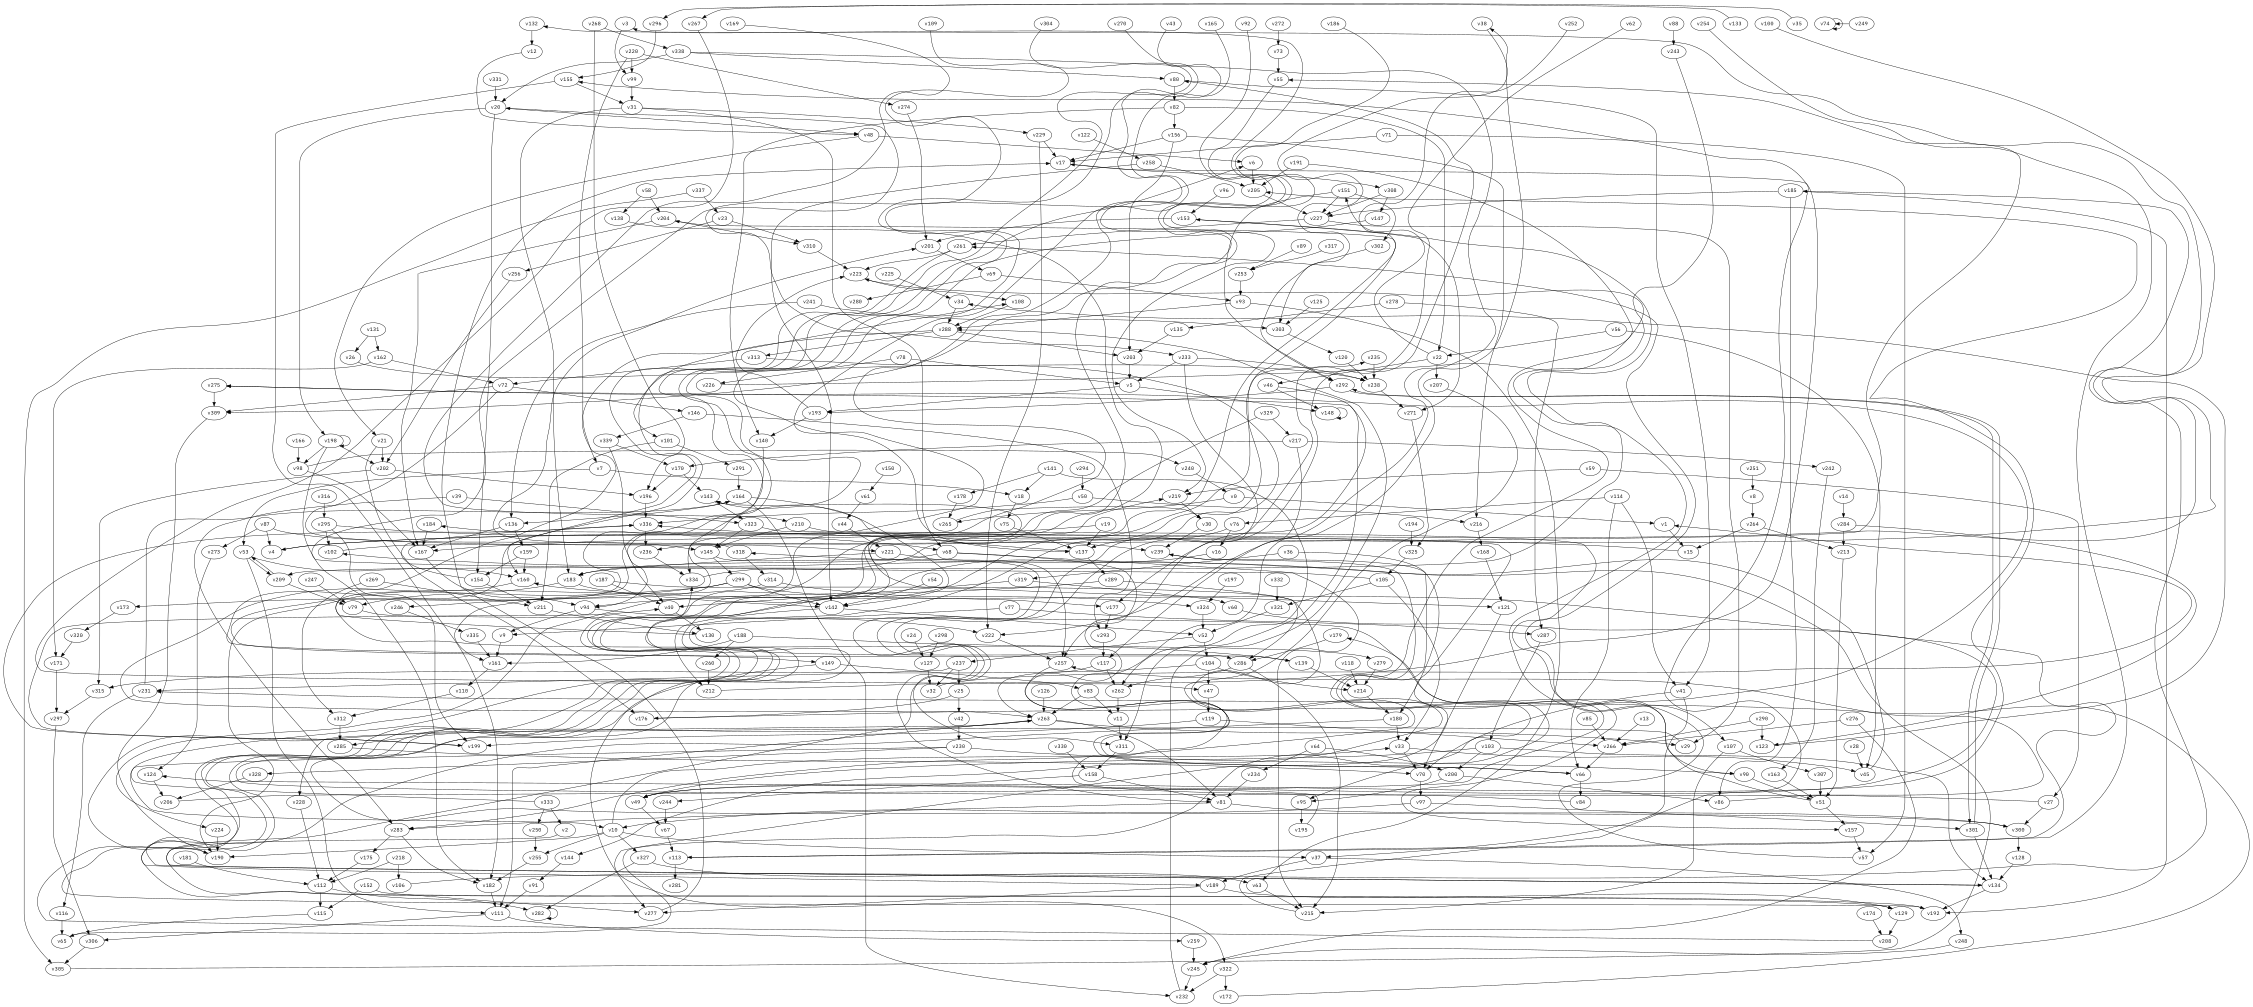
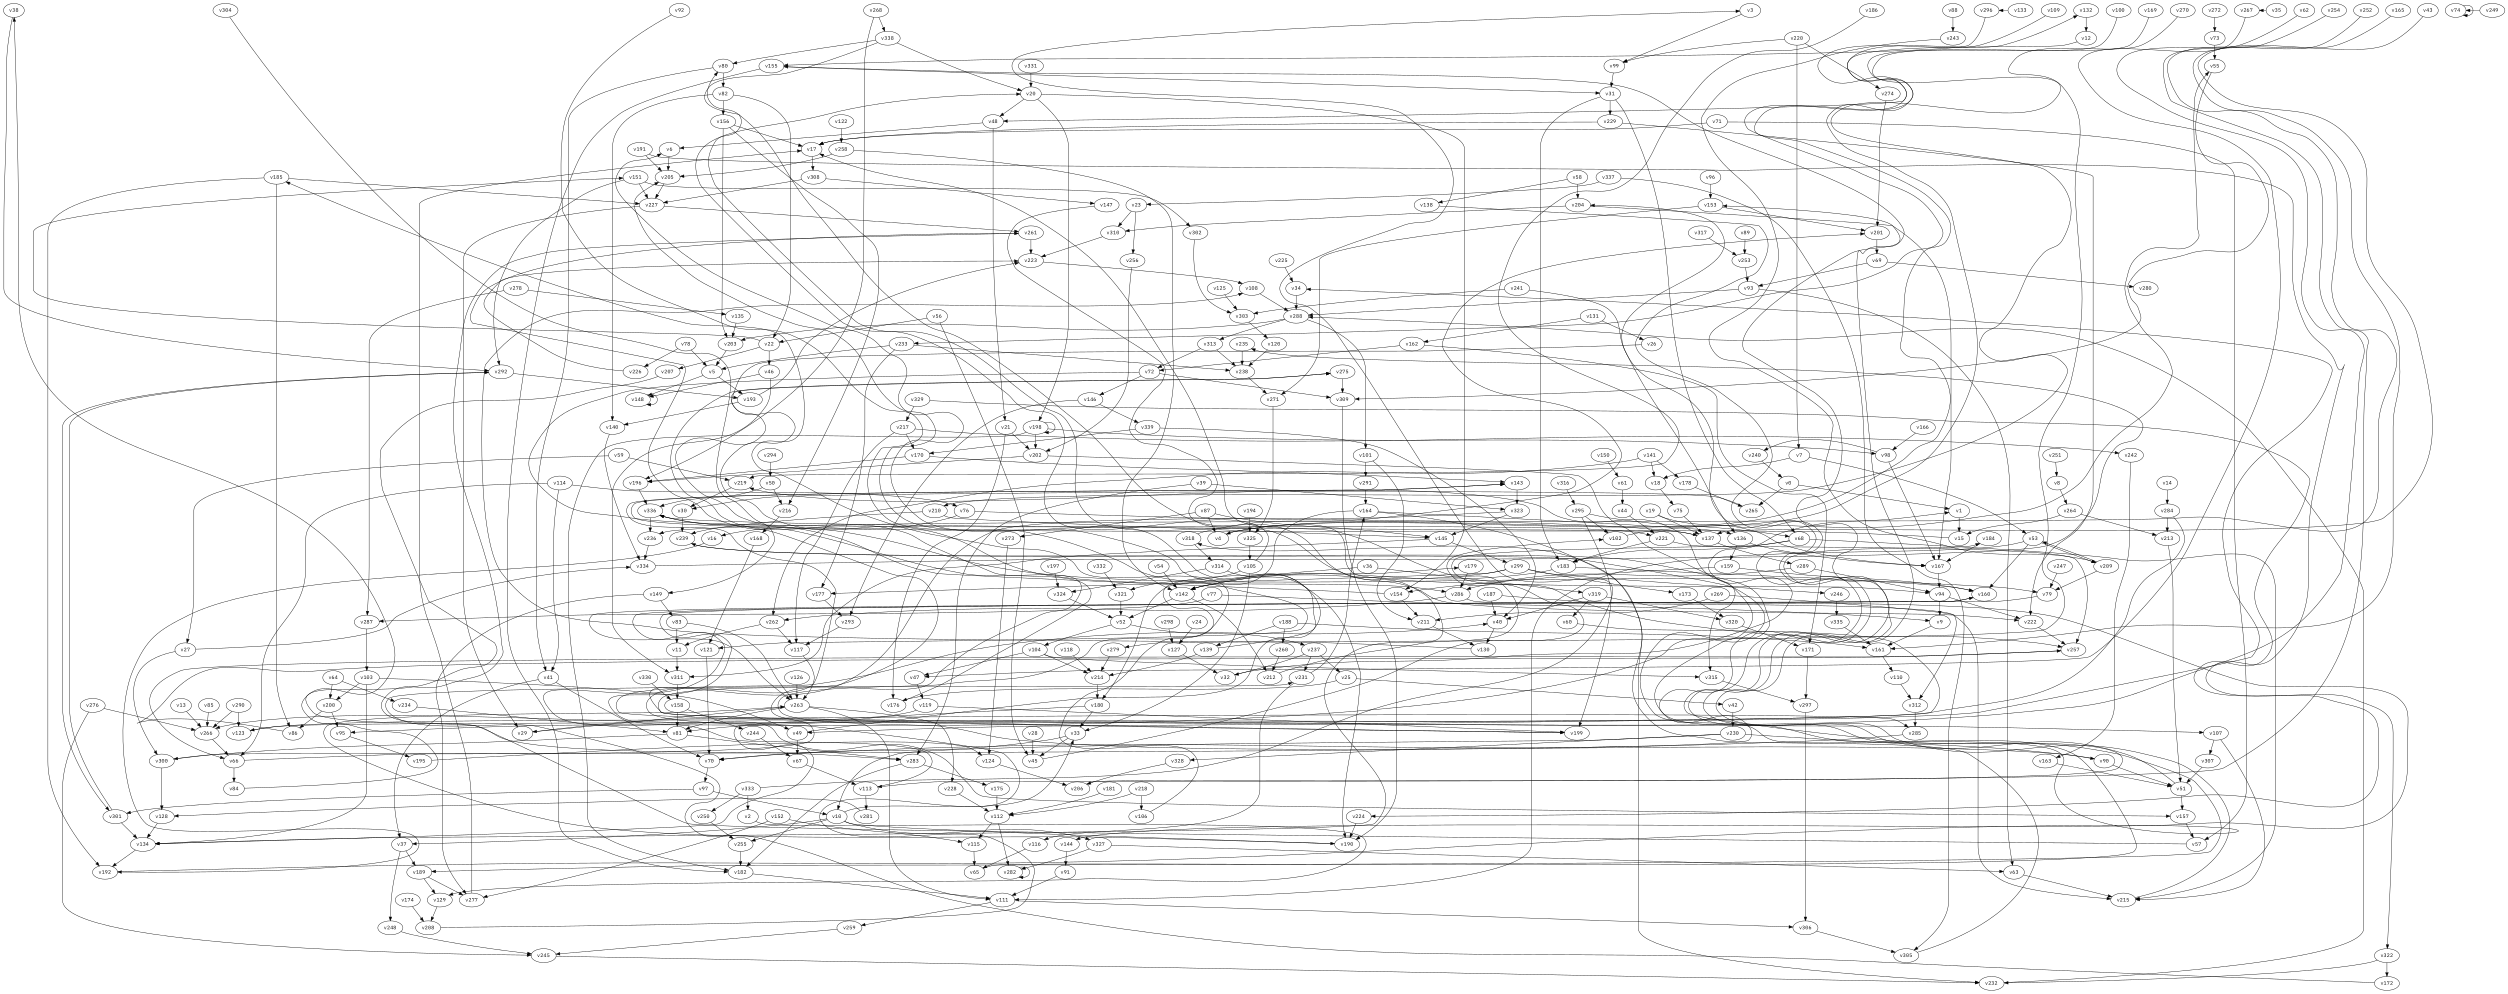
  digraph {
    fontname="IBM Plex Mono"
    node [fontname="IBM Plex Mono" player=1]
    edge [fontname="IBM Plex Mono"]
    v0
    v1
    v265
    v15 [player=0]
    v30 [player=0]
    v336 [player=0]
    v2
    v129
    v208
    v3 [player=0]
    v99
    v31 [player=0]
    v4 [player=0]
    v132
    v12 [player=0]
    v5
    v148
    v193 [player=0]
    v140 [player=0]
    v223 [player=0]
    v6 [player=0]
    v205 [player=0]
    v227 [player=0]
    v7 [player=0]
    v18 [player=0]
    v53 [player=0]
    v75 [player=0]
    v111
    v160 [player=0]
    v209 [player=0]
    v8
    v264
    v213
    v9
    v161
    v110
    v10 [player=0]
    v33
    v37 [player=0]
    v190
    v255 [player=0]
    v327
    v45
    v70 [player=0]
    v189
    v248 [player=0]
    v263
    v182 [player=0]
    v63
    v282 [player=0]
    v11
    v311
    v158 [player=0]
    v48 [player=0]
    v21 [player=0]
    v13
    v266
    v66
    v14
    v284
    v123
    v199
    v236 [player=0]
    v16
    v192
    v219
    v17
    v308
    v147
    v137 [player=0]
    v19
    v167 [player=0]
    v143 [player=0]
    v289
    v94
    v20 [player=0]
    v154
    v198
    v211 [player=0]
    v202 [player=0]
    v98
    v176
    v275 [player=0]
    v315
    v196 [player=0]
    v22 [player=0]
    v46 [player=0]
    v151 [player=0]
    v207 [player=0]
    v292
    v302 [player=0]
    v283 [player=0]
    v23 [player=0]
    v256 [player=0]
    v310
    v24
    v127
    v32 [player=0]
    v25 [player=0]
    v42
    v230 [player=0]
    v26 [player=0]
    v286 [player=0]
    v215 [player=0]
    v262
    v27 [player=0]
    v300
    v334
    v204
    v128
    v235
    v28
    v102 [player=0]
    v29
    v285
    v239
    v95
    v68 [player=0]
    v183
    v229
    v257 [player=0]
    v142
    v79
    v222
    v97 [player=0]
    v34
    v288
    v101 [player=0]
    v203
    v313
    v35 [player=0]
    v267 [player=0]
    v47 [player=0]
    v180 [player=0]
    v36
    v319 [player=0]
    v134 [player=0]
    v40 [player=0]
    v60
    v320 [player=0]
    v277
    v245 [player=0]
    v38
    v301 [player=0]
    v39 [player=0]
    v323
    v175 [player=0]
    v145 [player=0]
    v107 [player=0]
    v130 [player=0]
    v108
    v41 [player=0]
    v90
    v328 [player=0]
    v43
    v44
    v221
    v55 [player=0]
    v119
    v49 [player=0]
    v67 [player=0]
    v113 [player=0]
    v50
    v216
    v168
    v153 [player=0]
    v51
    v157
    v201 [player=0]
    v271 [player=0]
    v57 [player=0]
    v52 [player=0]
    v104 [player=0]
    v237 [player=0]
    v214 [player=0]
    v231
    v259
    v306
    v54
    v212
    v309
    v56 [player=0]
    v261 [player=0]
    v58
    v138
    v59
    v61
    v62 [player=0]
    v81 [player=0]
    v155 [player=0]
    v64 [player=0]
    v200 [player=0]
    v234 [player=0]
    v86 [player=0]
    v65 [player=0]
    v84 [player=0]
    v281
    v69
    v93
    v280 [player=0]
    v71 [player=0]
    v72 [player=0]
    v146 [player=0]
    v293
    v339 [player=0]
    v73 [player=0]
    v74
    v76
    v77 [player=0]
    v287
    v103 [player=0]
    v78 [player=0]
    v226
    v80 [player=0]
    v82 [player=0]
    v156
    v83 [player=0]
    v228 [player=0]
    v85
    v87 [player=0]
    v273
    v299
    v124 [player=0]
    v88 [player=0]
    v243 [player=0]
    v89 [player=0]
    v253
    v179
    v91
    v121 [player=0]
    v92
    v195 [player=0]
    v96 [player=0]
    v240
    v100
    v291
    v164 [player=0]
    v297
    v105 [player=0]
    v321 [player=0]
    v106 [player=0]
    v185
    v307 [player=0]
    v109
    v233
    v238
    v177 [player=0]
    v312 [player=0]
    v305
    v112 [player=0]
    v115
    v114
    v116 [player=0]
    v117 [player=0]
    v118
    v120
    v122 [player=0]
    v258
    v206
    v184
    v125
    v303
    v126
    v131 [player=0]
    v162
    v171
    v133 [player=0]
    v296
    v135 [player=0]
    v136 [player=0]
    v159 [player=0]
    v139 [player=0]
    v141
    v178
    v144
    v173 [player=0]
    v246 [player=0]
    v170
    v149 [player=0]
    v150
    v152
    v325 [player=0]
    v244
    v163 [player=0]
    v232 [player=0]
    v165 [player=0]
    v166 [player=0]
    v210 [player=0]
    v169
    v172
    v174 [player=0]
    v181
    v186 [player=0]
    v187
    v188
    v260 [player=0]
    v191
    v322
    v194
    v324 [player=0]
    v197
    v217 [player=0]
    v242 [player=0]
    v218
    v220 [player=0]
    v274 [player=0]
    v224
    v225
    v241
    v335
    v247
    v249
    v250 [player=0]
    v251 [player=0]
    v252
    v254 [player=0]
    v268 [player=0]
    v338
    v269 [player=0]
    v270 [player=0]
    v279
    v272
    v276 [player=0]
    v278
    v290
    v294
    v295 [player=0]
    v298 [player=0]
    v304 [player=0]
    v318 [player=0]
    v314 [player=0]
    v316 [player=0]
    v317
    v329
    v330
    v331 [player=0]
    v332
    v333
    v337 [player=0]
    v0 -> v1
    v0 -> v265
    v1 -> v15
    v265 -> v30 [constraint="t < 11"]
    v15 -> v336 [constraint="t mod 2 == 1"]
    v30 -> v239
    v336 -> v199 [constraint="t mod 2 == 0"]
    v336 -> v236
    v2 -> v129 [constraint="t mod 3 == 0"]
    v129 -> v208
    v208 -> v143 [constraint="t >= 4"]
    v3 -> v99 [constraint="t mod 3 == 0"]
    v99 -> v31
    v31 -> v68
    v31 -> v183
    v31 -> v229
    v4 -> v132 [constraint="t >= 5"]
    v132 -> v12
    v12 -> v48 [constraint="t >= 4"]
    v5 -> v148
    v5 -> v193
    v148 -> v148 [constraint="t >= 2"]
    v193 -> v140
    v193 -> v223
    v140 -> v334
    v223 -> v108
    v6 -> v205
    v205 -> v227
    v227 -> v29
    v227 -> v261
    v7 -> v18
    v7 -> v53
    v18 -> v75
    v53 -> v111
    v53 -> v160
    v53 -> v209
    v75 -> v137
    v111 -> v259
    v111 -> v306
    v160 -> v263 [constraint="t >= 3"]
    v209 -> v53
    v209 -> v79
    v8 -> v264
    v264 -> v15
    v264 -> v213
    v213 -> v51
    v9 -> v161
    v161 -> v110
    v110 -> v312
    v10 -> v33
    v10 -> v37
    v10 -> v190
    v10 -> v255
    v10 -> v327
    v33 -> v45
    v33 -> v70
    v37 -> v189
    v37 -> v248
    v190 -> v263 [constraint="t >= 5"]
    v255 -> v182
    v327 -> v63
    v327 -> v282
    v45 -> v102 [constraint="t >= 4"]
    v70 -> v97
    v189 -> v129
    v189 -> v277
    v248 -> v245
    v263 -> v111
    v263 -> v29
    v263 -> v81
    v263 -> v228
    v182 -> v111
    v63 -> v215
    v282 -> v282
    v11 -> v311
    v311 -> v158
    v158 -> v81
    v158 -> v244
    v48 -> v6
    v48 -> v21
    v21 -> v202
    v21 -> v176
    v13 -> v266
    v266 -> v66
    v66 -> v275 [constraint="t >= 1"]
    v66 -> v84
    v14 -> v284
    v284 -> v213
    v284 -> v123 [constraint="t mod 3 == 2"]
    v123 -> v34 [constraint="t >= 4"]
    v199 -> v40 [constraint="t < 13"]
    v236 -> v334
    v16 -> v192 [constraint="t < 8"]
    v192 -> v219 [constraint="t mod 2 == 1"]
    v219 -> v30
    v17 -> v308
    v308 -> v227
    v308 -> v147
    v147 -> v94 [constraint="t mod 3 == 0"]
    v137 -> v143 [constraint="t >= 3"]
    v137 -> v289
    v19 -> v137
    v19 -> v167 [constraint="t >= 3"]
    v167 -> v94
    v143 -> v323
    v289 -> v94
    v289 -> v286
    v94 -> v9
    v94 -> v222
    v20 -> v48
    v20 -> v154
    v20 -> v198
    v154 -> v336 [constraint="t >= 4"]
    v154 -> v211
    v198 -> v182
    v198 -> v198 [constraint="t mod 3 == 0"]
    v198 -> v202
    v198 -> v98
    v211 -> v130
    v202 -> v315
    v202 -> v196
    v98 -> v167
    v98 -> v240 [constraint="t < 14"]
    v176 -> v275 [constraint="t < 7"]
    v275 -> v309
    v315 -> v297
    v196 -> v336
    v22 -> v46
    v22 -> v151 [constraint="t >= 5"]
    v22 -> v207
    v46 -> v148
    v46 -> v311
    v151 -> v227
    v151 -> v292
    v151 -> v302
    v207 -> v283 [constraint="t mod 3 == 0"]
    v292 -> v193
    v292 -> v301
    v302 -> v303
    v283 -> v182
    v283 -> v175
    v23 -> v256
    v23 -> v310
    v256 -> v202
    v310 -> v223
    v24 -> v127
    v127 -> v32
    v32 -> v1 [constraint="t >= 3"]
    v25 -> v176
    v25 -> v42
    v42 -> v230
    v230 -> v10 [constraint="t < 10"]
    v230 -> v90
    v230 -> v328
    v26 -> v286 [constraint="t < 15"]
    v286 -> v215
    v286 -> v262
    v215 -> v155 [constraint="t mod 5 == 2"]
    v262 -> v11
-   v117 -> v262
+   v262 -> v117
    v27 -> v300
    v27 -> v334 [constraint="t mod 3 == 0"]
    v300 -> v204 [constraint="t mod 3 == 2"]
    v300 -> v128
    v334 -> v235 [constraint="t < 7"]
    v204 -> v167
    v204 -> v310
    v128 -> v134
    v235 -> v238
    v28 -> v45
    v102 -> v55 [constraint="t mod 2 == 1"]
    v29 -> v285 [constraint="t mod 3 == 1"]
    v285 -> v70 [constraint="t mod 2 == 0"]
    v239 -> v95 [constraint="t mod 5 == 2"]
    v95 -> v195
    v68 -> v215
    v68 -> v183
    v68 -> v257 [constraint="t mod 3 == 2"]
    v183 -> v142
    v183 -> v79
    v229 -> v17
    v229 -> v222
    v257 -> v66 [constraint="t < 10"]
    v142 -> v52
    v142 -> v212
    v79 -> v157 [constraint="t >= 1"]
    v222 -> v257
    v97 -> v10
    v97 -> v301
    v34 -> v288
    v288 -> v101
    v288 -> v203
    v288 -> v313
    v101 -> v211
    v101 -> v291
    v203 -> v5
    v313 -> v72
    v313 -> v238
    v35 -> v267 [constraint="t >= 2"]
    v267 -> v47 [constraint="t < 7"]
    v47 -> v119
    v180 -> v33
    v180 -> v134 [constraint="t < 10"]
    v36 -> v180
    v36 -> v319
    v319 -> v40
    v319 -> v60
+   v319 -> v320
    v134 -> v192
    v134 -> v80 [constraint="t mod 2 == 0"]
    v40 -> v130
    v60 -> v49 [constraint="t < 10"]
    v320 -> v171
    v277 -> v17
    v245 -> v232
    v38 -> v292 [constraint="t >= 3"]
    v301 -> v292 [constraint="t mod 3 == 1"]
    v301 -> v134
    v39 -> v283
    v39 -> v323
    v323 -> v145
    v323 -> v107 [constraint="t < 7"]
    v175 -> v112
    v145 -> v311 [constraint="t >= 2"]
    v145 -> v299
    v107 -> v215
    v107 -> v307
    v130 -> v108 [constraint="t >= 5"]
    v108 -> v288
    v41 -> v37
    v41 -> v70
    v90 -> v51
    v90 -> v179 [constraint="t mod 2 == 1"]
    v328 -> v206
    v43 -> v137 [constraint="t mod 3 == 1"]
    v44 -> v221
    v221 -> v183
    v221 -> v257
    v55 -> v309 [constraint="t < 12"]
    v119 -> v266
    v119 -> v199
    v49 -> v205 [constraint="t >= 3"]
    v49 -> v67
    v67 -> v113
    v113 -> v160 [constraint="t < 7"]
    v113 -> v281
    v50 -> v336
    v50 -> v216
    v216 -> v168
    v168 -> v121
    v153 -> v201
    v153 -> v271
    v51 -> v153 [constraint="t mod 3 == 1"]
    v51 -> v157
    v157 -> v57
    v201 -> v69
    v271 -> v325
    v57 -> v261 [constraint="t mod 2 == 1"]
    v52 -> v104
    v52 -> v237
    v104 -> v315
    v104 -> v47
    v104 -> v214
    v237 -> v32
    v237 -> v25
    v237 -> v231
    v214 -> v180
    v231 -> v164
    v231 -> v116
    v259 -> v245
    v306 -> v305
    v54 -> v142
    v212 -> v17 [constraint="t >= 4"]
    v309 -> v190
    v56 -> v45
    v56 -> v22
    v261 -> v223
    v261 -> v160 [constraint="t < 15"]
    v58 -> v204
    v58 -> v138
    v138 -> v189 [constraint="t mod 5 == 2"]
    v59 -> v219
    v59 -> v27
    v61 -> v44
    v62 -> v81 [constraint="t >= 1"]
    v81 -> v283
    v81 -> v300
    v155 -> v31
    v155 -> v182
    v64 -> v200
    v64 -> v234
    v200 -> v95
    v200 -> v86
    v234 -> v81
    v86 -> v257 [constraint="t mod 3 == 0"]
    v65 -> v239 [constraint="t < 5"]
    v84 -> v38 [constraint="t < 5"]
+   v281 -> v128 [constraint="t mod 4 == 0"]
    v69 -> v93
    v69 -> v280
    v93 -> v63
    v93 -> v288
    v71 -> v17
    v71 -> v57
    v72 -> v221 [constraint="t >= 5"]
    v72 -> v309
    v72 -> v146
    v146 -> v293
    v146 -> v339
    v293 -> v117
    v339 -> v40
    v339 -> v170
    v73 -> v55
    v74 -> v74
    v76 -> v16
    v76 -> v137
    v77 -> v9
    v77 -> v287
    v287 -> v103
    v103 -> v134
    v103 -> v49
    v103 -> v200
    v78 -> v5
    v78 -> v226
    v226 -> v223 [constraint="t >= 5"]
    v80 -> v41
    v80 -> v82
    v82 -> v140
    v82 -> v22
    v82 -> v156
    v156 -> v17
    v156 -> v203
    v156 -> v216
    v83 -> v263
    v83 -> v11
    v228 -> v112
    v85 -> v266
    v87 -> v4
    v87 -> v145
    v87 -> v273
    v273 -> v124
    v299 -> v142
    v299 -> v177
    v299 -> v173
    v299 -> v246
    v124 -> v206
    v88 -> v243
    v243 -> v209 [constraint="t >= 4"]
    v89 -> v253
    v253 -> v93
    v179 -> v286
    v91 -> v111
    v121 -> v70
    v92 -> v121 [constraint="t < 15"]
    v195 -> v124 [constraint="t >= 2"]
    v96 -> v153
    v240 -> v0
    v100 -> v4 [constraint="t < 15"]
    v291 -> v164
    v164 -> v142
    v164 -> v136
    v164 -> v232
    v297 -> v306
    v105 -> v33
    v105 -> v20 [constraint="t >= 1"]
    v105 -> v321
    v321 -> v52
    v106 -> v185 [constraint="t mod 3 == 0"]
    v185 -> v227
    v185 -> v192
    v185 -> v86
    v307 -> v51
    v109 -> v233 [constraint="t < 14"]
    v233 -> v5
    v233 -> v238
    v233 -> v177
    v238 -> v271
    v177 -> v293
    v312 -> v285
    v305 -> v318 [constraint="t mod 4 == 1"]
    v112 -> v282
    v112 -> v115
    v115 -> v65
    v114 -> v66
    v114 -> v41
    v114 -> v76
    v116 -> v65
    v117 -> v263
    v118 -> v214
    v120 -> v238
    v122 -> v258
    v258 -> v205
    v258 -> v142
    v206 -> v184 [constraint="t mod 5 == 3"]
    v184 -> v167
    v125 -> v303
    v303 -> v120
    v126 -> v263
    v131 -> v26
    v131 -> v162
    v162 -> v72
    v162 -> v171
    v171 -> v297
    v133 -> v296 [constraint="t >= 5"]
    v296 -> v155 [constraint="t < 7"]
    v135 -> v203
    v136 -> v167
    v136 -> v159
    v159 -> v160
    v159 -> v154
    v139 -> v6 [constraint="t >= 4"]
    v139 -> v214
    v141 -> v18
    v141 -> v262
    v141 -> v178
    v178 -> v265
    v144 -> v91
    v173 -> v320
    v246 -> v335
    v170 -> v143
    v170 -> v196
    v149 -> v277
    v149 -> v83
    v150 -> v61
    v152 -> v277
    v152 -> v115
    v325 -> v105
    v244 -> v67
    v163 -> v51
    v232 -> v288
    v165 -> v161 [constraint="t < 5"]
    v166 -> v98
    v210 -> v239
    v210 -> v145
    v169 -> v210 [constraint="t < 12"]
    v172 -> v231 [constraint="t < 8"]
    v174 -> v208
    v181 -> v112
    v186 -> v219 [constraint="t mod 5 == 0"]
    v187 -> v40
    v187 -> v144 [constraint="t >= 1"]
    v188 -> v161
    v188 -> v139
    v188 -> v260
    v260 -> v212
    v191 -> v205
    v191 -> v322 [constraint="t >= 4"]
    v322 -> v232
    v322 -> v172
    v194 -> v325
    v324 -> v52
    v197 -> v324
    v217 -> v117
    v217 -> v170
    v217 -> v242
    v242 -> v163
    v218 -> v106
    v218 -> v112
    v220 -> v99
    v220 -> v7
    v220 -> v274
    v274 -> v201
    v224 -> v190
    v225 -> v34
    v241 -> v303
    v241 -> v136
    v335 -> v161
    v247 -> v79
    v249 -> v74 [constraint="t < 10"]
    v250 -> v255
    v251 -> v8
    v252 -> v236 [constraint="t < 7"]
    v254 -> v113 [constraint="t mod 5 == 1"]
    v268 -> v196
    v268 -> v338
    v338 -> v20
    v338 -> v222 [constraint="t mod 4 == 2"]
    v338 -> v80
    v269 -> v211
    v269 -> v312
    v270 -> v279 [constraint="t mod 5 == 4"]
    v279 -> v214
    v272 -> v73
    v276 -> v266
    v276 -> v245
    v278 -> v287
    v278 -> v135
    v290 -> v266
    v290 -> v123
    v294 -> v50
    v295 -> v199
    v295 -> v102
    v295 -> v68
    v298 -> v127
    v304 -> v149 [constraint="t < 13"]
    v318 -> v201 [constraint="t mod 3 == 1"]
    v318 -> v314
    v314 -> v190
    v314 -> v324
    v316 -> v295
    v317 -> v253
    v329 -> v217
    v329 -> v224 [constraint="t >= 1"]
    v330 -> v158
    v331 -> v20
    v332 -> v321
    v333 -> v2
    v333 -> v3 [constraint="t mod 2 == 1"]
    v333 -> v250
    v337 -> v23
    v337 -> v305
  }
